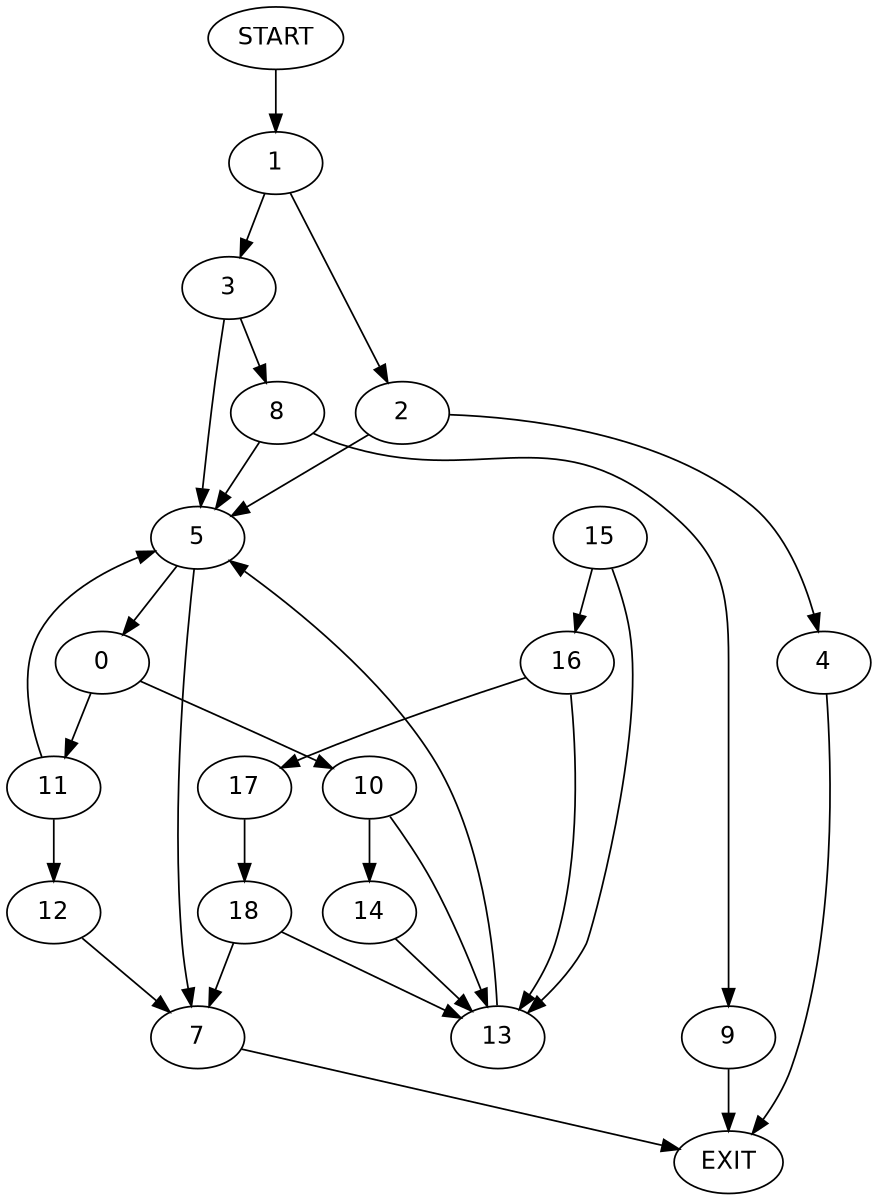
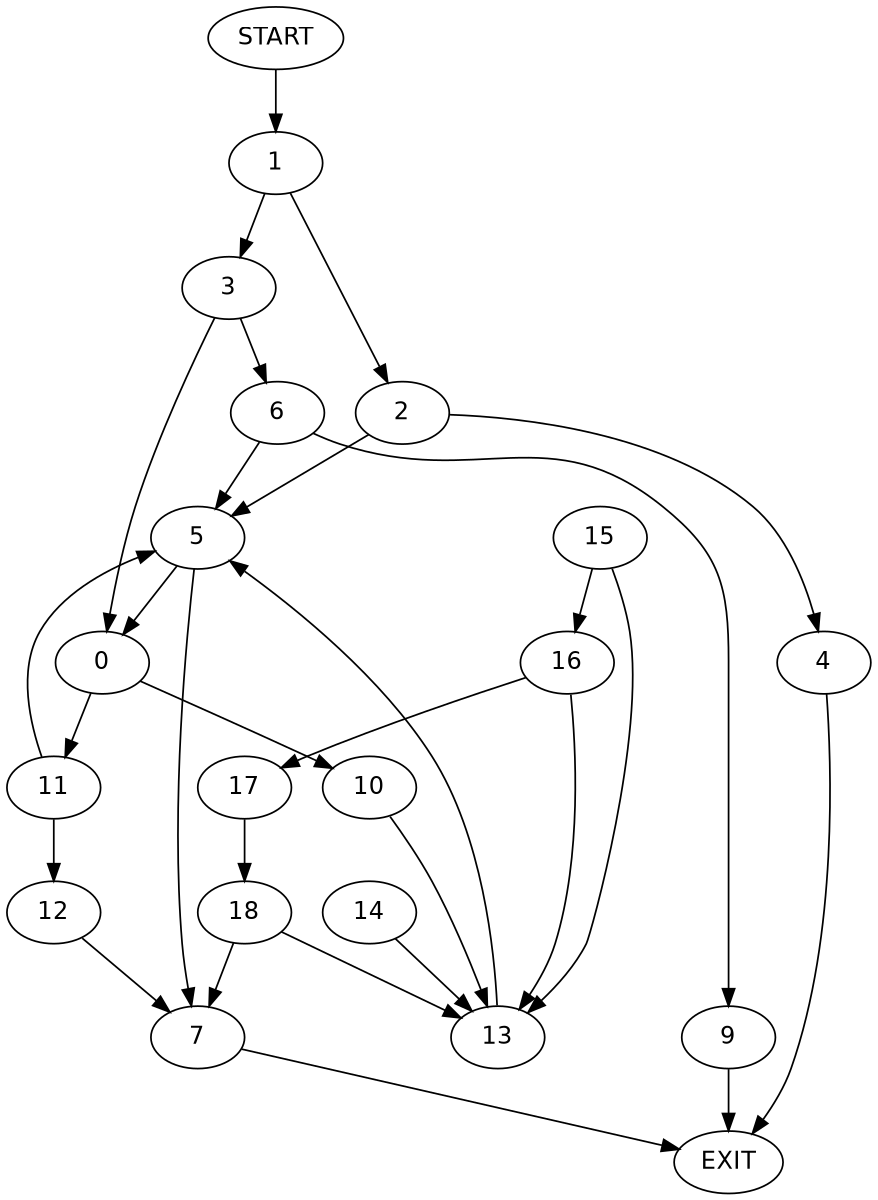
  digraph {
    fontname="DejaVu Sans"
    node [fontname="DejaVu Sans"]
    edge [fontname="DejaVu Sans"]
    n1 [label=START]
    1
    2
    3
    n5 [label=EXIT]
    4
    5
-   6 [label=8]
+   6
    7
    n10 [label=0]
    9
    10
    11
    13
    14
    12
    15
    16
    17
    18
    n1 -> 1
    1 -> 2
    1 -> 3
    2 -> 4
    2 -> 5
-   3 -> 5
+   3 -> n10
    3 -> 6
    4 -> n5
    5 -> 7
    5 -> n10
    6 -> 5
    6 -> 9
    7 -> n5
    n10 -> 10
    n10 -> 11
    9 -> n5
    10 -> 13
-   10 -> 14
    11 -> 5
    11 -> 12
    13 -> 5
    14 -> 13
    12 -> 7
    15 -> 13
    15 -> 16
    16 -> 13
    16 -> 17
    17 -> 18
    18 -> 7
    18 -> 13
  }
